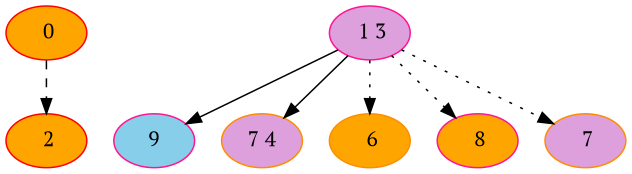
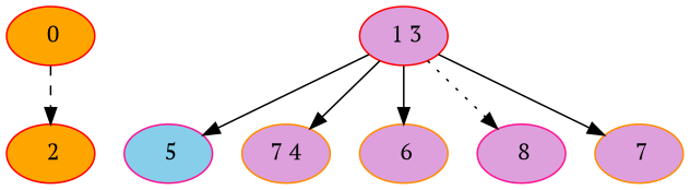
  digraph {
    fontname="PT Serif"
    node [color=red fillcolor=orange fontname="PT Serif" style=filled]
    edge [fontname="PT Serif" style=dotted]
    " 0"
    " 2"
-   " 1 3" [color=deeppink fillcolor=plum]
-   " 5" [color=deeppink fillcolor=skyblue label=9]
+   " 1 3" [fillcolor=plum]
+   " 5" [color=deeppink fillcolor=skyblue]
    n5 [color=darkorange fillcolor=plum label="7 4"]
-   " 6" [color=darkorange]
-   " 8" [color=deeppink]
+   " 6" [color=darkorange fillcolor=plum]
+   " 8" [color=deeppink fillcolor=plum]
    " 7" [color=darkorange fillcolor=plum]
    " 0" -> " 2" [style=dashed]
    " 1 3" -> " 5" [style=solid]
    " 1 3" -> n5 [style=solid]
-   " 1 3" -> " 6"
+   " 1 3" -> " 6" [style=solid]
    " 1 3" -> " 8"
-   " 1 3" -> " 7"
+   " 1 3" -> " 7" [style=solid]
  }
